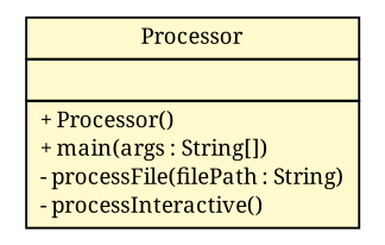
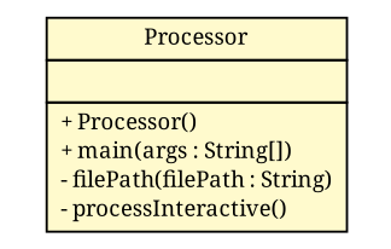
  digraph {
    nodesep=0.25
    ranksep=0.5
    fontname="Noto Serif"
-   n1 [fontcolor=black fontname="Noto Serif" fontsize=10.0 label=<<table title="model.programs.parsing.Processor" border="0" cellborder="1" cellspacing="0" cellpadding="2" port="p" bgcolor="lemonChiffon" href="./Processor.html"> 		<tr><td><table border="0" cellspacing="0" cellpadding="1"> <tr><td align="center" balign="center"> Processor </td></tr> 		</table></td></tr> 		<tr><td><table border="0" cellspacing="0" cellpadding="1"> <tr><td align="left" balign="left">  </td></tr> 		</table></td></tr> 		<tr><td><table border="0" cellspacing="0" cellpadding="1"> <tr><td align="left" balign="left"> + Processor() </td></tr> <tr><td align="left" balign="left"> + main(args : String[]) </td></tr> <tr><td align="left" balign="left"> - processFile(filePath : String) </td></tr> <tr><td align="left" balign="left"> - processInteractive() </td></tr> 		</table></td></tr> 		</table>> shape=plaintext]
+   n1 [fontcolor=black fontname="Noto Serif" fontsize=10.0 label=<<table title="model.programs.parsing.Processor" border="0" cellborder="1" cellspacing="0" cellpadding="2" port="p" bgcolor="lemonChiffon" href="./Processor.html"> 		<tr><td><table border="0" cellspacing="0" cellpadding="1"> <tr><td align="center" balign="center"> Processor </td></tr> 		</table></td></tr> 		<tr><td><table border="0" cellspacing="0" cellpadding="1"> <tr><td align="left" balign="left">  </td></tr> 		</table></td></tr> 		<tr><td><table border="0" cellspacing="0" cellpadding="1"> <tr><td align="left" balign="left"> + Processor() </td></tr> <tr><td align="left" balign="left"> + main(args : String[]) </td></tr> <tr><td align="left" balign="left"> - filePath(filePath : String) </td></tr> <tr><td align="left" balign="left"> - processInteractive() </td></tr> 		</table></td></tr> 		</table>> shape=plaintext]
  }
